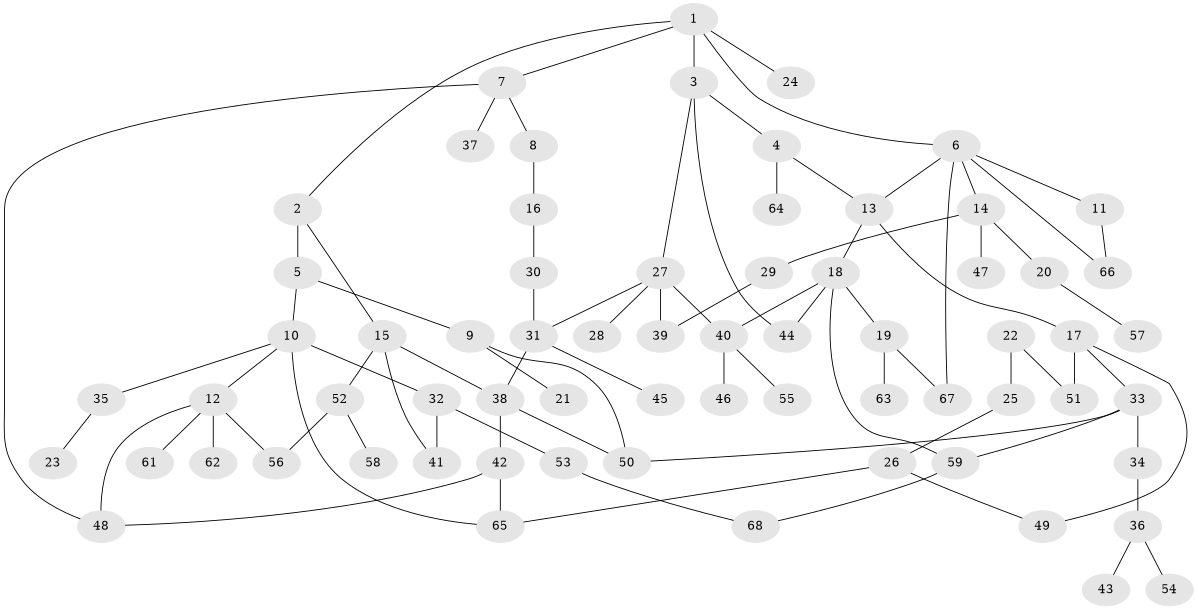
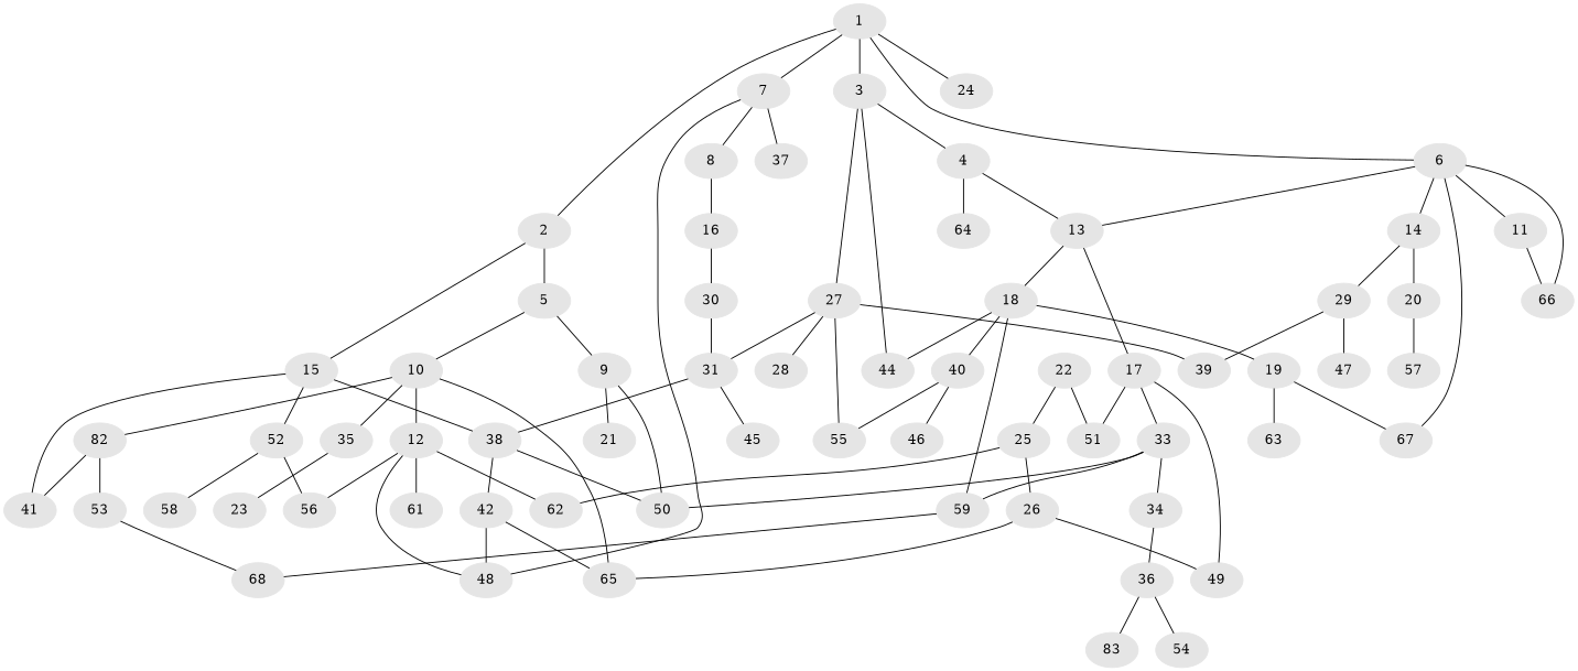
  graph {
    node [color=gray90 style=filled]
    1
    2
    3
    6
    7
    24
    5
    15
    4
    27
    44
    13
    11
    14
    66
    67
    8
    37
    48
    9
    10
    38
    41
    52
    64
    40
    28
    31
    39
    17
    18
    21
    50
    12
-   32
+   32 [label=82]
    35
    65
    20
    29
    16
    30
    56
    61
    62
    53
    23
    33
    49
    51
    19
    59
    22
    25
    57
    47
    42
    58
    34
    63
    46
    55
    68
    26
    45
    36
-   43
+   43 [label=83]
    54
    1 -- 2
    1 -- 3
    1 -- 6
    1 -- 7
    1 -- 24
    2 -- 5
    2 -- 15
    3 -- 4
    3 -- 27
    3 -- 44
    6 -- 13
    6 -- 11
    6 -- 14
    6 -- 66
    6 -- 67
    7 -- 8
    7 -- 37
    7 -- 48
    5 -- 9
    5 -- 10
    15 -- 38
    15 -- 41
    15 -- 52
    4 -- 13
    4 -- 64
-   27 -- 40
+   27 -- 55
    27 -- 28
    27 -- 31
    27 -- 39
    13 -- 17
    13 -- 18
    11 -- 66
    14 -- 20
    14 -- 29
    8 -- 16
    9 -- 21
    9 -- 50
    10 -- 12
    10 -- 32
    10 -- 35
    10 -- 65
    38 -- 50
    38 -- 42
    52 -- 56
    52 -- 58
    40 -- 46
    40 -- 55
    31 -- 38
    31 -- 45
    17 -- 33
    17 -- 49
    17 -- 51
    18 -- 44
    18 -- 40
    18 -- 19
    18 -- 59
    12 -- 48
    12 -- 56
    12 -- 61
    12 -- 62
    32 -- 41
    32 -- 53
    35 -- 23
    20 -- 57
    29 -- 39
-   14 -- 47
+   29 -- 47
    16 -- 30
    30 -- 31
    53 -- 68
    33 -- 50
    33 -- 59
    33 -- 34
    19 -- 67
    19 -- 63
    59 -- 68
    22 -- 51
    22 -- 25
+   25 -- 62
    25 -- 26
    42 -- 48
    42 -- 65
    34 -- 36
    26 -- 65
    26 -- 49
    36 -- 43
    36 -- 54
  }
